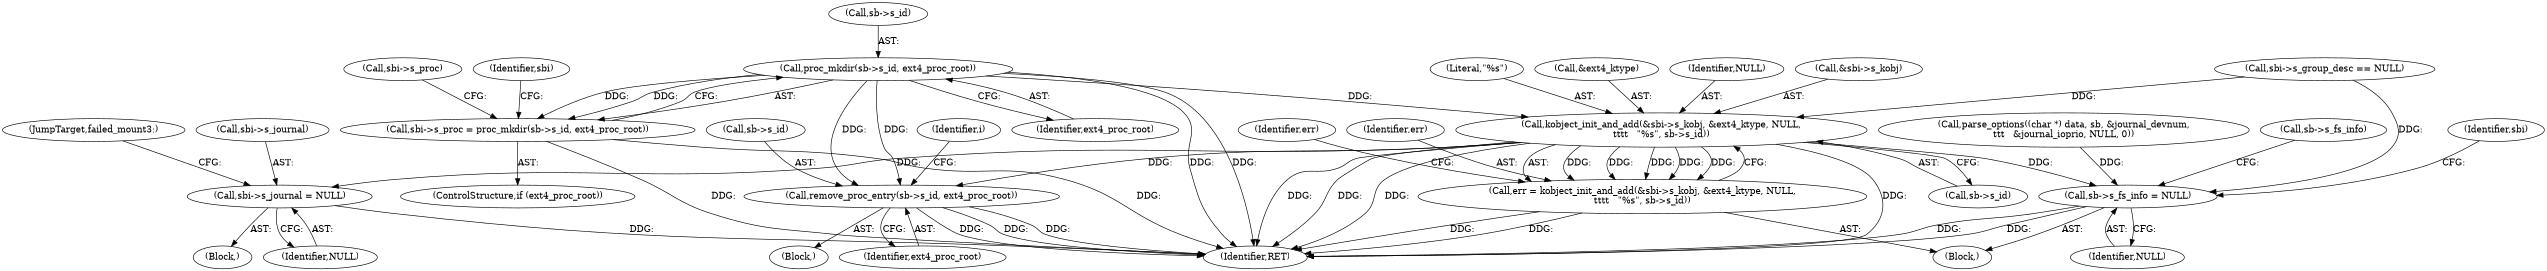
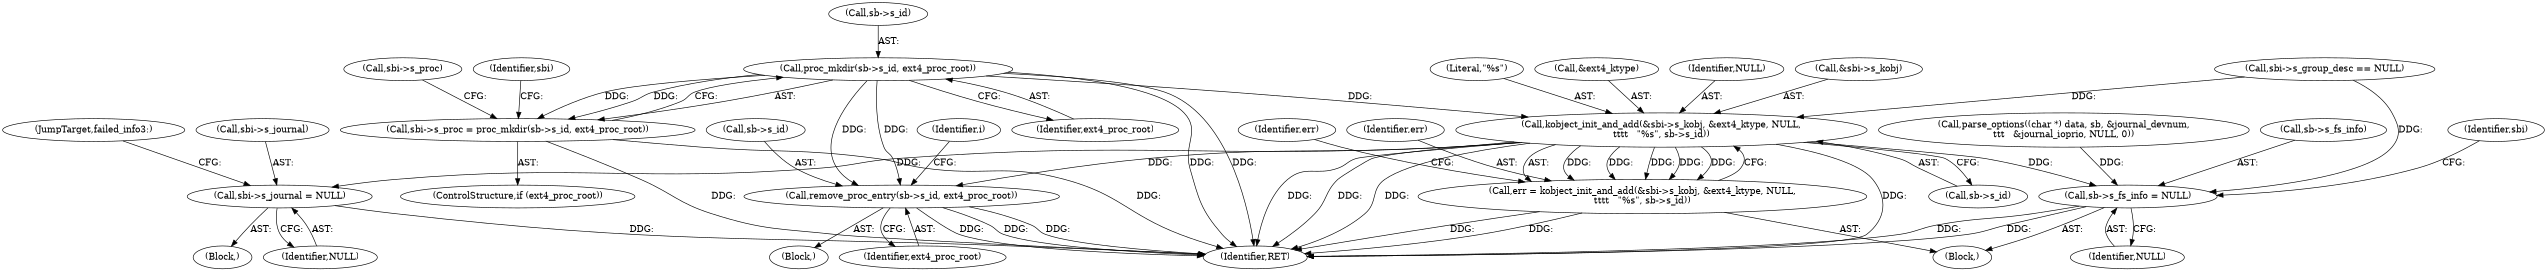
  digraph {
    n1 [label="(Call,proc_mkdir(sb->s_id, ext4_proc_root))"]
    n2 [label="(Call,sbi->s_proc = proc_mkdir(sb->s_id, ext4_proc_root))"]
    n3 [label="(Call,kobject_init_and_add(&sbi->s_kobj, &ext4_ktype, NULL,\n\t\t\t\t   \"%s\", sb->s_id))"]
    n4 [label="(Call,remove_proc_entry(sb->s_id, ext4_proc_root))"]
    n5 [label="(Identifier,ext4_proc_root)"]
    n6 [label="(Identifier,RET)"]
    n7 [label="(ControlStructure,if (ext4_proc_root))"]
    n8 [label="(Call,err = kobject_init_and_add(&sbi->s_kobj, &ext4_ktype, NULL,\n\t\t\t\t   \"%s\", sb->s_id))"]
    n9 [label="(Call,sbi->s_journal = NULL)"]
    n10 [label="(Call,sb->s_fs_info = NULL)"]
    n11 [label="(Call,sb->s_id)"]
    n12 [label="(Identifier,ext4_proc_root)"]
    n13 [label="(Block,)"]
    n14 [label="(Block,)"]
    n15 [label="(Identifier,NULL)"]
    n16 [label="(Block,)"]
    n17 [label="(Identifier,NULL)"]
    n18 [label="(Literal,\"%s\")"]
    n19 [label="(Identifier,err)"]
    n20 [label="(Call,sb->s_id)"]
    n21 [label="(Call,&ext4_ktype)"]
    n22 [label="(Identifier,NULL)"]
    n23 [label="(Call,parse_options((char *) data, sb, &journal_devnum,\n\t\t\t   &journal_ioprio, NULL, 0))"]
    n24 [label="(Call,sb->s_fs_info)"]
    n25 [label="(Identifier,i)"]
    n26 [label="(Call,sbi->s_proc)"]
    n27 [label="(Call,&sbi->s_kobj)"]
    n28 [label="(Call,sbi->s_journal)"]
    n29 [label="(Call,sb->s_id)"]
    n30 [label="(Identifier,sbi)"]
    n31 [label="(Identifier,err)"]
    n32 [label="(Call,sbi->s_group_desc == NULL)"]
-   n33 [label="(JumpTarget,failed_mount3:)"]
+   n33 [label="(JumpTarget,failed_info3:)"]
    n34 [label="(Identifier,sbi)"]
    n1 -> n2 [label="AST: "]
    n1 -> n2 [label="DDG: "]
    n1 -> n2 [label="DDG: "]
    n1 -> n3 [label="DDG: "]
    n1 -> n4 [label="DDG: "]
    n1 -> n4 [label="DDG: "]
    n1 -> n5 [label="CFG: "]
    n1 -> n6 [label="DDG: "]
    n1 -> n6 [label="DDG: "]
    n2 -> n1 [label="CFG: "]
    n2 -> n6 [label="DDG: "]
    n2 -> n6 [label="DDG: "]
    n2 -> n7 [label="AST: "]
    n3 -> n4 [label="DDG: "]
    n3 -> n6 [label="DDG: "]
    n3 -> n6 [label="DDG: "]
    n3 -> n6 [label="DDG: "]
    n3 -> n6 [label="DDG: "]
    n3 -> n8 [label="AST: "]
    n3 -> n8 [label="DDG: "]
    n3 -> n8 [label="DDG: "]
    n3 -> n8 [label="DDG: "]
    n3 -> n8 [label="DDG: "]
    n3 -> n8 [label="DDG: "]
    n3 -> n9 [label="DDG: "]
    n3 -> n10 [label="DDG: "]
    n3 -> n11 [label="CFG: "]
    n4 -> n6 [label="DDG: "]
    n4 -> n6 [label="DDG: "]
    n4 -> n6 [label="DDG: "]
    n4 -> n12 [label="CFG: "]
    n4 -> n13 [label="AST: "]
    n5 -> n1 [label="AST: "]
    n8 -> n3 [label="CFG: "]
    n8 -> n6 [label="DDG: "]
    n8 -> n6 [label="DDG: "]
    n8 -> n14 [label="AST: "]
    n9 -> n6 [label="DDG: "]
    n9 -> n15 [label="CFG: "]
    n9 -> n16 [label="AST: "]
    n10 -> n6 [label="DDG: "]
    n10 -> n6 [label="DDG: "]
    n10 -> n14 [label="AST: "]
    n10 -> n17 [label="CFG: "]
    n11 -> n3 [label="AST: "]
    n12 -> n4 [label="AST: "]
    n15 -> n9 [label="AST: "]
    n17 -> n10 [label="AST: "]
    n18 -> n3 [label="AST: "]
    n19 -> n8 [label="AST: "]
    n20 -> n1 [label="AST: "]
    n21 -> n3 [label="AST: "]
    n22 -> n3 [label="AST: "]
    n23 -> n10 [label="DDG: "]
-   n24 -> n10 [label="CFG: "]
+   n24 -> n10 [label="AST: "]
    n25 -> n4 [label="CFG: "]
    n26 -> n2 [label="CFG: "]
    n27 -> n3 [label="AST: "]
    n28 -> n9 [label="AST: "]
    n29 -> n4 [label="AST: "]
    n30 -> n10 [label="CFG: "]
    n31 -> n8 [label="CFG: "]
    n32 -> n3 [label="DDG: "]
    n32 -> n10 [label="DDG: "]
    n33 -> n9 [label="CFG: "]
    n34 -> n2 [label="CFG: "]
  }
